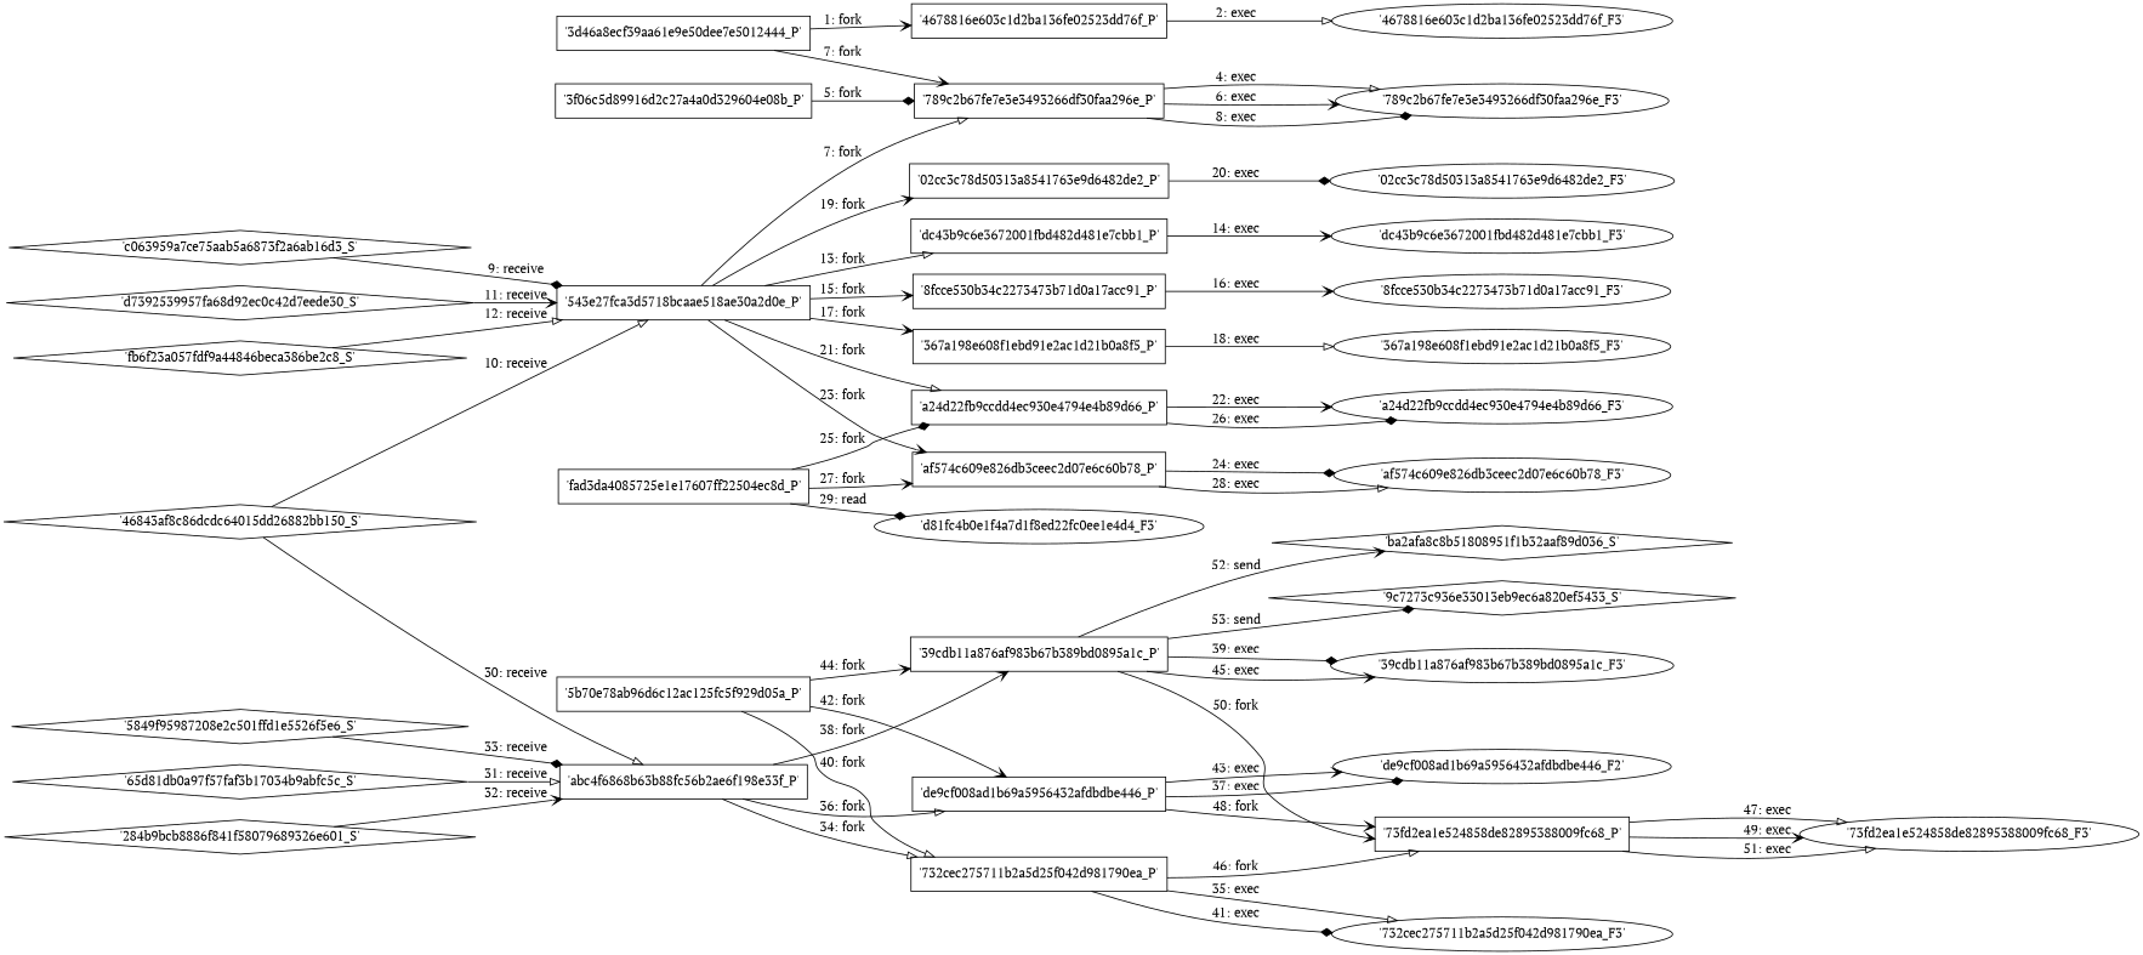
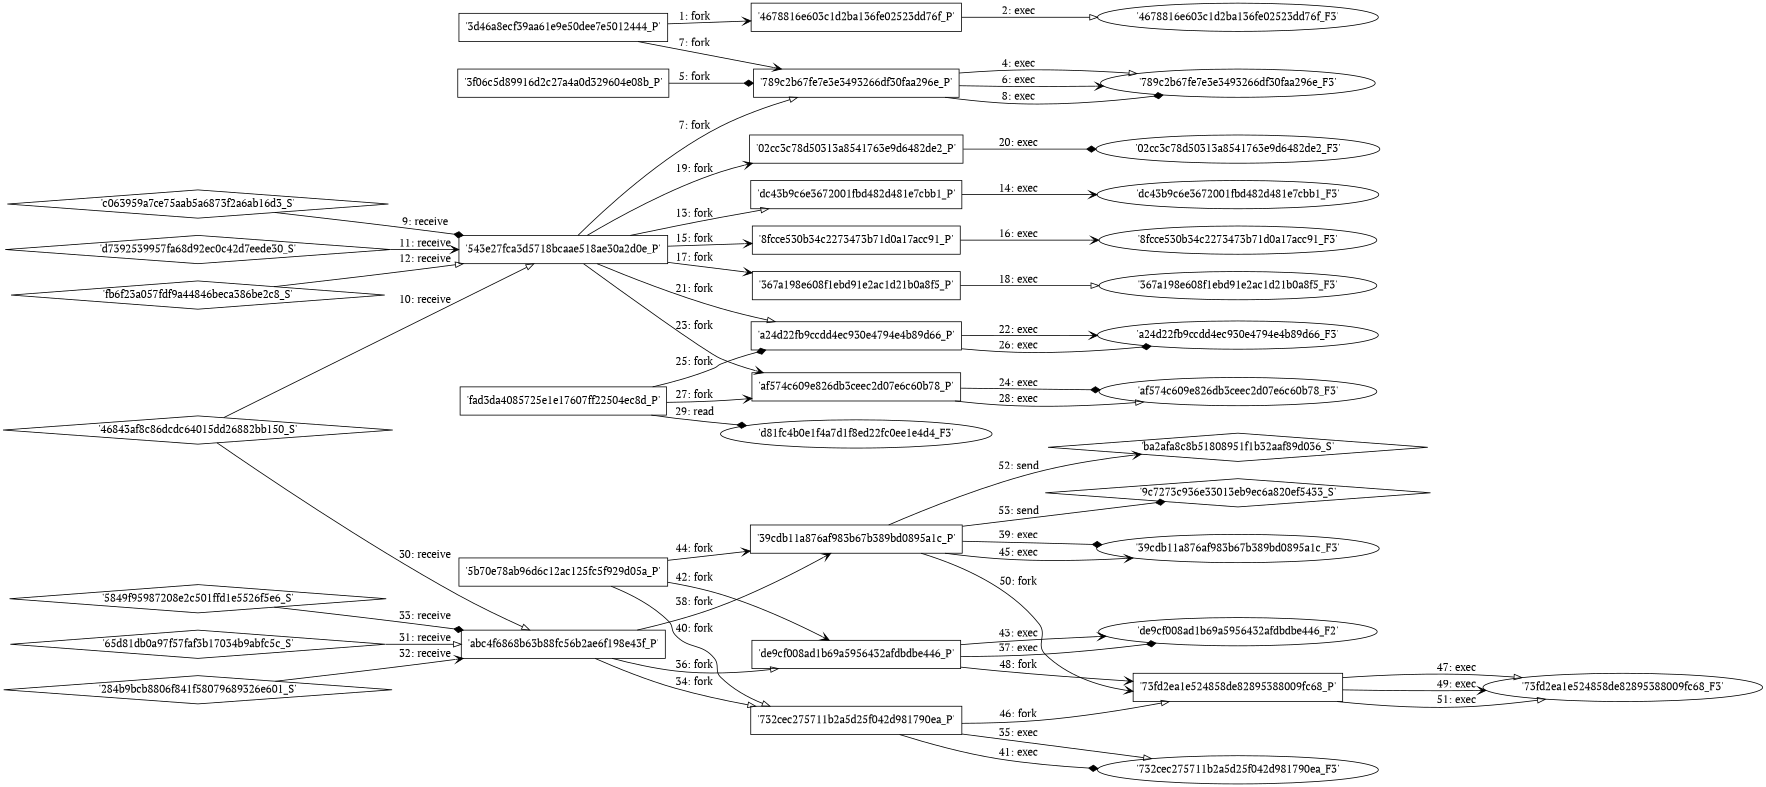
  digraph {
    engine=neato
    fixedsize=false
    fontname="PT Serif"
    fontsize=10
    nodesep=0.3
    rankdir=LR
    ranksep=0
    splines=true
    node [fontname="PT Serif" node_type=Process shape=box]
    edge [arrowhead=vee fontname="PT Serif"]
    "'3d46a8ecf39aa61e9e50dee7e5012444_P'"
    "'4678816e603c1d2ba136fe02523dd76f_P'"
    "'789c2b67fe7e3e3493266df30faa296e_P'"
    "'4678816e603c1d2ba136fe02523dd76f_F3'" [node_type=File shape=ellipse]
    "'789c2b67fe7e3e3493266df30faa296e_F3'" [node_type=File shape=ellipse]
    "'3f06c5d89916d2c27a4a0d329604e08b_P'"
    "'543e27fca3d5718bcaae518ae30a2d0e_P'"
    "'dc43b9c6e3672001fbd482d481e7cbb1_P'"
    "'8fcce530b34c2273473b71d0a17acc91_P'"
    "'367a198e608f1ebd91e2ac1d21b0a8f5_P'"
    "'02cc3c78d50313a8541763e9d6482de2_P'"
    "'a24d22fb9ccdd4ec930e4794e4b89d66_P'"
    "'af574c609e826db3ceec2d07e6c60b78_P'"
    "'dc43b9c6e3672001fbd482d481e7cbb1_F3'" [node_type=File shape=ellipse]
    "'8fcce530b34c2273473b71d0a17acc91_F3'" [node_type=File shape=ellipse]
    "'367a198e608f1ebd91e2ac1d21b0a8f5_F3'" [node_type=File shape=ellipse]
    "'02cc3c78d50313a8541763e9d6482de2_F3'" [node_type=File shape=ellipse]
    "'a24d22fb9ccdd4ec930e4794e4b89d66_F3'" [node_type=File shape=ellipse]
    "'af574c609e826db3ceec2d07e6c60b78_F3'" [node_type=File shape=ellipse]
    "'c063959a7ce75aab5a6873f2a6ab16d3_S'" [node_type=Socket shape=diamond]
    "'46843af8c86dcdc64015dd26882bb150_S'" [node_type=Socket shape=diamond]
-   "'abc4f6868b63b88fc56b2ae6f198e33f_P'"
+   "'abc4f6868b63b88fc56b2ae6f198e33f_P'" [label="'abc4f6868b63b88fc56b2ae6f198e43f_P'"]
    "'732cec275711b2a5d25f042d981790ea_P'"
    "'de9cf008ad1b69a5956432afdbdbe446_P'"
    "'39cdb11a876af983b67b389bd0895a1c_P'"
    "'d7392539957fa68d92ec0c42d7eede30_S'" [node_type=Socket shape=diamond]
    "'fb6f23a057fdf9a44846beca386be2c8_S'" [node_type=Socket shape=diamond]
    n28 [label="'fad3da4085725e1e17607ff22504ec8d_P'"]
    "'d81fc4b0e1f4a7d1f8ed22fc0ee1e4d4_F3'" [node_type=file shape=ellipse]
    "'732cec275711b2a5d25f042d981790ea_F3'" [node_type=File shape=ellipse]
    "'73fd2ea1e524858de82895388009fc68_P'"
    "'de9cf008ad1b69a5956432afdbdbe446_F2'" [node_type=File shape=ellipse]
    "'39cdb11a876af983b67b389bd0895a1c_F3'" [node_type=File shape=ellipse]
    "'ba2afa8c8b51808951f1b32aaf89d036_S'" [node_type=Socket shape=diamond]
    "'9c7273c936e33013eb9ec6a820ef5433_S'" [node_type=Socket shape=diamond]
    "'65d81db0a97f57faf3b17034b9abfc5c_S'" [node_type=Socket shape=diamond]
-   "'284b9bcb8886f841f58079689326e601_S'" [node_type=Socket shape=diamond]
+   "'284b9bcb8886f841f58079689326e601_S'" [node_type=Socket shape=diamond label="'284b9bcb8806f841f58079689326e601_S'"]
    "'5849f95987208e2c501ffd1e5526f5e6_S'" [node_type=Socket shape=diamond]
    "'73fd2ea1e524858de82895388009fc68_F3'" [node_type=File shape=ellipse]
    "'5b70e78ab96d6c12ac125fc5f929d05a_P'"
    "'3d46a8ecf39aa61e9e50dee7e5012444_P'" -> "'4678816e603c1d2ba136fe02523dd76f_P'" [label="1: fork"]
    "'3d46a8ecf39aa61e9e50dee7e5012444_P'" -> "'789c2b67fe7e3e3493266df30faa296e_P'" [label="7: fork"]
    "'4678816e603c1d2ba136fe02523dd76f_P'" -> "'4678816e603c1d2ba136fe02523dd76f_F3'" [arrowhead=onormal label="2: exec"]
    "'789c2b67fe7e3e3493266df30faa296e_P'" -> "'789c2b67fe7e3e3493266df30faa296e_F3'" [arrowhead=onormal label="4: exec"]
    "'789c2b67fe7e3e3493266df30faa296e_P'" -> "'789c2b67fe7e3e3493266df30faa296e_F3'" [label="6: exec"]
    "'789c2b67fe7e3e3493266df30faa296e_P'" -> "'789c2b67fe7e3e3493266df30faa296e_F3'" [arrowhead=diamond label="8: exec"]
    "'3f06c5d89916d2c27a4a0d329604e08b_P'" -> "'789c2b67fe7e3e3493266df30faa296e_P'" [arrowhead=diamond label="5: fork"]
    "'543e27fca3d5718bcaae518ae30a2d0e_P'" -> "'789c2b67fe7e3e3493266df30faa296e_P'" [arrowhead=onormal label="7: fork"]
    "'543e27fca3d5718bcaae518ae30a2d0e_P'" -> "'dc43b9c6e3672001fbd482d481e7cbb1_P'" [arrowhead=onormal label="13: fork"]
    "'543e27fca3d5718bcaae518ae30a2d0e_P'" -> "'8fcce530b34c2273473b71d0a17acc91_P'" [label="15: fork"]
    "'543e27fca3d5718bcaae518ae30a2d0e_P'" -> "'367a198e608f1ebd91e2ac1d21b0a8f5_P'" [label="17: fork"]
    "'543e27fca3d5718bcaae518ae30a2d0e_P'" -> "'02cc3c78d50313a8541763e9d6482de2_P'" [label="19: fork"]
    "'543e27fca3d5718bcaae518ae30a2d0e_P'" -> "'a24d22fb9ccdd4ec930e4794e4b89d66_P'" [arrowhead=onormal label="21: fork"]
    "'543e27fca3d5718bcaae518ae30a2d0e_P'" -> "'af574c609e826db3ceec2d07e6c60b78_P'" [label="23: fork"]
    "'dc43b9c6e3672001fbd482d481e7cbb1_P'" -> "'dc43b9c6e3672001fbd482d481e7cbb1_F3'" [label="14: exec"]
    "'8fcce530b34c2273473b71d0a17acc91_P'" -> "'8fcce530b34c2273473b71d0a17acc91_F3'" [label="16: exec"]
    "'367a198e608f1ebd91e2ac1d21b0a8f5_P'" -> "'367a198e608f1ebd91e2ac1d21b0a8f5_F3'" [arrowhead=onormal label="18: exec"]
    "'02cc3c78d50313a8541763e9d6482de2_P'" -> "'02cc3c78d50313a8541763e9d6482de2_F3'" [arrowhead=diamond label="20: exec"]
    "'a24d22fb9ccdd4ec930e4794e4b89d66_P'" -> "'a24d22fb9ccdd4ec930e4794e4b89d66_F3'" [label="22: exec"]
    "'a24d22fb9ccdd4ec930e4794e4b89d66_P'" -> "'a24d22fb9ccdd4ec930e4794e4b89d66_F3'" [arrowhead=diamond label="26: exec"]
    "'af574c609e826db3ceec2d07e6c60b78_P'" -> "'af574c609e826db3ceec2d07e6c60b78_F3'" [arrowhead=diamond label="24: exec"]
    "'af574c609e826db3ceec2d07e6c60b78_P'" -> "'af574c609e826db3ceec2d07e6c60b78_F3'" [arrowhead=onormal label="28: exec"]
    "'c063959a7ce75aab5a6873f2a6ab16d3_S'" -> "'543e27fca3d5718bcaae518ae30a2d0e_P'" [arrowhead=diamond label="9: receive"]
    "'46843af8c86dcdc64015dd26882bb150_S'" -> "'543e27fca3d5718bcaae518ae30a2d0e_P'" [arrowhead=onormal label="10: receive"]
    "'46843af8c86dcdc64015dd26882bb150_S'" -> "'abc4f6868b63b88fc56b2ae6f198e33f_P'" [arrowhead=onormal label="30: receive"]
    "'abc4f6868b63b88fc56b2ae6f198e33f_P'" -> "'732cec275711b2a5d25f042d981790ea_P'" [arrowhead=onormal label="34: fork"]
    "'abc4f6868b63b88fc56b2ae6f198e33f_P'" -> "'de9cf008ad1b69a5956432afdbdbe446_P'" [arrowhead=onormal label="36: fork"]
    "'abc4f6868b63b88fc56b2ae6f198e33f_P'" -> "'39cdb11a876af983b67b389bd0895a1c_P'" [label="38: fork"]
    "'732cec275711b2a5d25f042d981790ea_P'" -> "'732cec275711b2a5d25f042d981790ea_F3'" [arrowhead=onormal label="35: exec"]
    "'732cec275711b2a5d25f042d981790ea_P'" -> "'732cec275711b2a5d25f042d981790ea_F3'" [arrowhead=diamond label="41: exec"]
    "'732cec275711b2a5d25f042d981790ea_P'" -> "'73fd2ea1e524858de82895388009fc68_P'" [arrowhead=onormal label="46: fork"]
    "'de9cf008ad1b69a5956432afdbdbe446_P'" -> "'73fd2ea1e524858de82895388009fc68_P'" [label="48: fork"]
    "'de9cf008ad1b69a5956432afdbdbe446_P'" -> "'de9cf008ad1b69a5956432afdbdbe446_F2'" [arrowhead=diamond label="37: exec"]
    "'de9cf008ad1b69a5956432afdbdbe446_P'" -> "'de9cf008ad1b69a5956432afdbdbe446_F2'" [label="43: exec"]
    "'39cdb11a876af983b67b389bd0895a1c_P'" -> "'73fd2ea1e524858de82895388009fc68_P'" [label="50: fork"]
    "'39cdb11a876af983b67b389bd0895a1c_P'" -> "'39cdb11a876af983b67b389bd0895a1c_F3'" [arrowhead=diamond label="39: exec"]
    "'39cdb11a876af983b67b389bd0895a1c_P'" -> "'39cdb11a876af983b67b389bd0895a1c_F3'" [label="45: exec"]
    "'39cdb11a876af983b67b389bd0895a1c_P'" -> "'ba2afa8c8b51808951f1b32aaf89d036_S'" [label="52: send"]
    "'39cdb11a876af983b67b389bd0895a1c_P'" -> "'9c7273c936e33013eb9ec6a820ef5433_S'" [arrowhead=diamond label="53: send"]
    "'d7392539957fa68d92ec0c42d7eede30_S'" -> "'543e27fca3d5718bcaae518ae30a2d0e_P'" [label="11: receive"]
    "'fb6f23a057fdf9a44846beca386be2c8_S'" -> "'543e27fca3d5718bcaae518ae30a2d0e_P'" [arrowhead=onormal label="12: receive"]
    n28 -> "'a24d22fb9ccdd4ec930e4794e4b89d66_P'" [arrowhead=diamond label="25: fork"]
    n28 -> "'af574c609e826db3ceec2d07e6c60b78_P'" [label="27: fork"]
    n28 -> "'d81fc4b0e1f4a7d1f8ed22fc0ee1e4d4_F3'" [arrowhead=diamond label="29: read"]
    "'73fd2ea1e524858de82895388009fc68_P'" -> "'73fd2ea1e524858de82895388009fc68_F3'" [arrowhead=onormal label="47: exec"]
    "'73fd2ea1e524858de82895388009fc68_P'" -> "'73fd2ea1e524858de82895388009fc68_F3'" [label="49: exec"]
    "'73fd2ea1e524858de82895388009fc68_P'" -> "'73fd2ea1e524858de82895388009fc68_F3'" [arrowhead=onormal label="51: exec"]
    "'65d81db0a97f57faf3b17034b9abfc5c_S'" -> "'abc4f6868b63b88fc56b2ae6f198e33f_P'" [arrowhead=onormal label="31: receive"]
    "'284b9bcb8886f841f58079689326e601_S'" -> "'abc4f6868b63b88fc56b2ae6f198e33f_P'" [label="32: receive"]
    "'5849f95987208e2c501ffd1e5526f5e6_S'" -> "'abc4f6868b63b88fc56b2ae6f198e33f_P'" [arrowhead=diamond label="33: receive"]
    "'5b70e78ab96d6c12ac125fc5f929d05a_P'" -> "'732cec275711b2a5d25f042d981790ea_P'" [arrowhead=onormal label="40: fork"]
    "'5b70e78ab96d6c12ac125fc5f929d05a_P'" -> "'de9cf008ad1b69a5956432afdbdbe446_P'" [label="42: fork"]
    "'5b70e78ab96d6c12ac125fc5f929d05a_P'" -> "'39cdb11a876af983b67b389bd0895a1c_P'" [label="44: fork"]
  }
